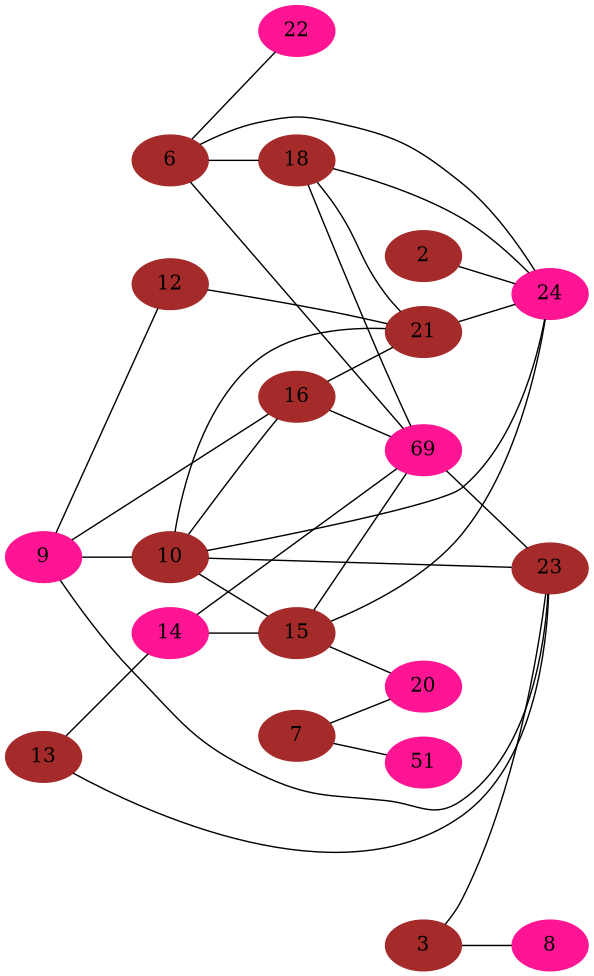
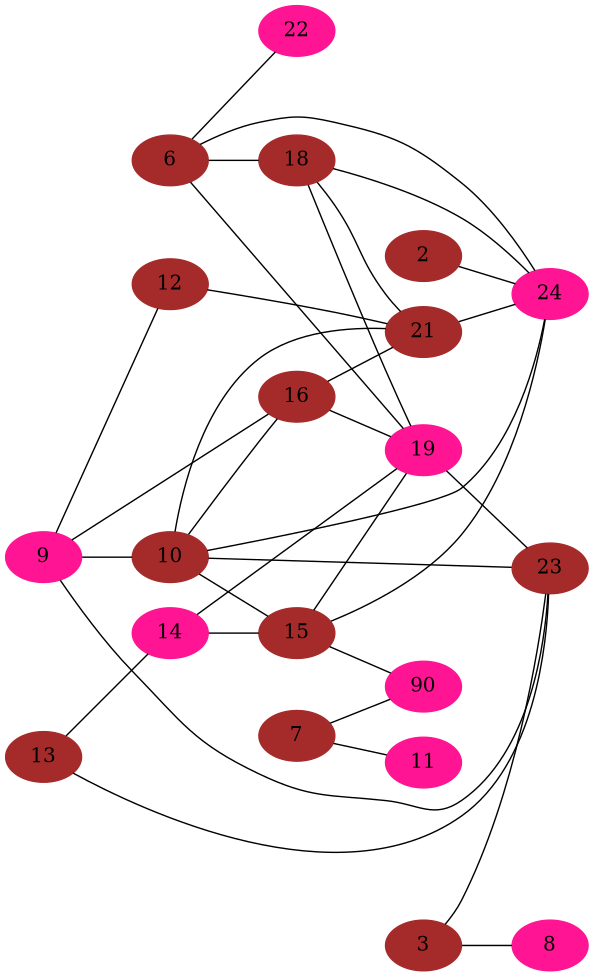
  graph {
    rankdir=LR
    node [color=brown style=filled]
    edge [weight=1.0]
    24 [color=deeppink]
    2
    8 [color=deeppink]
    3
    23
    6
    18
-   19 [color=deeppink label=69]
+   19 [color=deeppink]
    22 [color=deeppink]
    21
-   11 [color=deeppink label=51]
+   11 [color=deeppink]
    7
-   20 [color=deeppink]
+   20 [color=deeppink label=90]
    9 [color=deeppink]
    10
    12
    16
    15
    13
    14 [color=deeppink]
    2 -- 24
    3 -- 8
    3 -- 23 [weight=2.0]
    6 -- 24
    6 -- 18 [weight=2.0]
    6 -- 19
    6 -- 22
    18 -- 24
    18 -- 19
    18 -- 21
    19 -- 23 [weight=3.0]
    21 -- 24
    7 -- 11
    7 -- 20
    9 -- 23
    9 -- 10 [weight=2.0]
    9 -- 12
    9 -- 16
    10 -- 24
    10 -- 23 [weight=3.0]
    10 -- 21
    10 -- 16 [weight=2.0]
    10 -- 15 [weight=3.0]
    12 -- 21
    16 -- 19
    16 -- 21 [weight=2.0]
    15 -- 24
    15 -- 19
    15 -- 20
    13 -- 23
    13 -- 14
    14 -- 19
    14 -- 15 [weight=2.0]
  }
